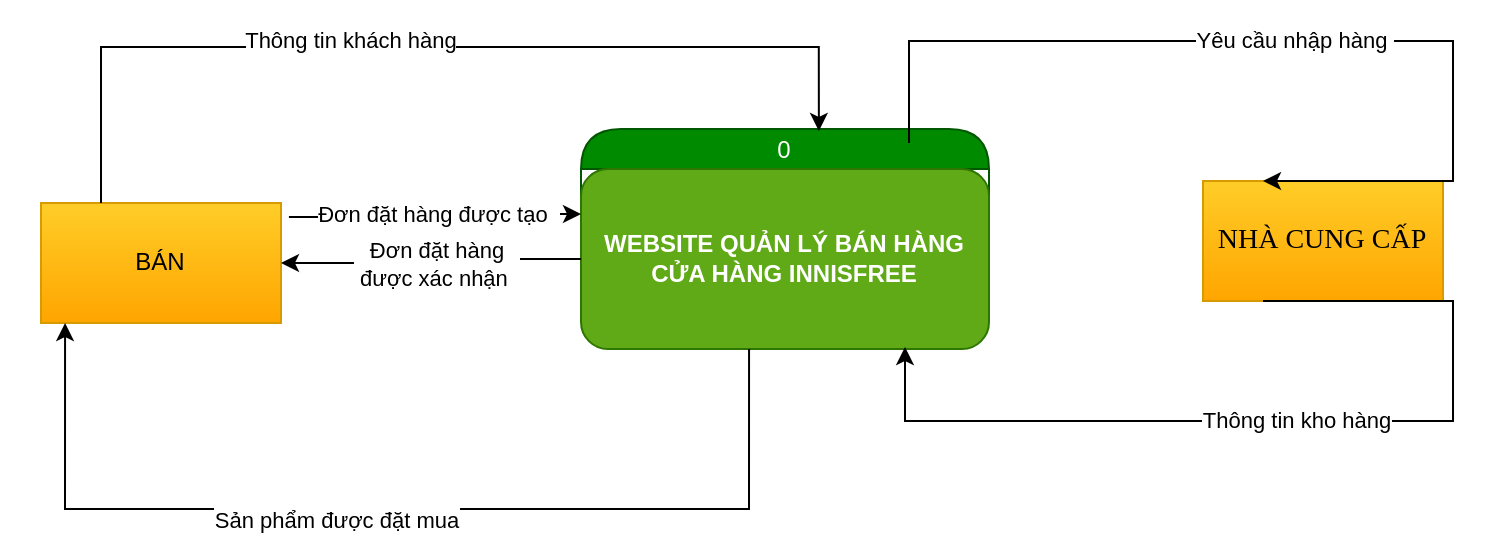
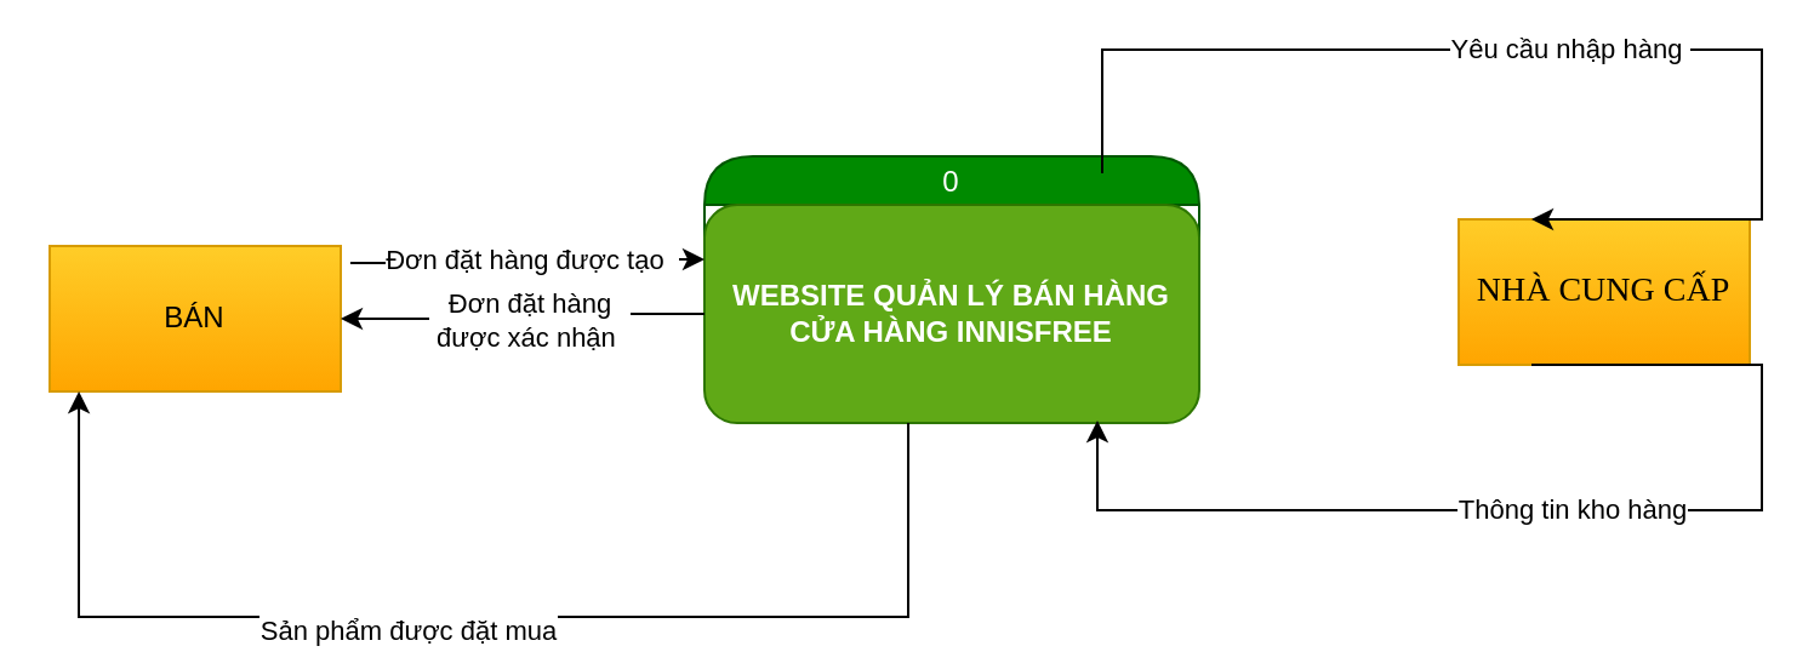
  <mxCell id="0" />
  <mxCell id="1" parent="0" />
  <mxCell id="2" value="0" style="swimlane;fontStyle=0;childLayout=stackLayout;horizontal=1;startSize=20;fillColor=#008a00;horizontalStack=0;resizeParent=1;resizeParentMax=0;resizeLast=0;collapsible=0;marginBottom=0;swimlaneFillColor=#ffffff;rounded=1;rotation=0;arcSize=41;strokeColor=#005700;fontColor=#ffffff;swimlaneLine=1;shadow=0;glass=0;" vertex="1" parent="1"><mxGeometry x="290" y="64" width="204" height="110" as="geometry" /></mxCell>
  <mxCell id="3" value="&lt;b&gt;WEBSITE QUẢN LÝ BÁN HÀNG CỬA HÀNG INNISFREE&lt;/b&gt;" style="text;html=1;strokeColor=#2D7600;fillColor=#60a917;align=center;verticalAlign=middle;whiteSpace=wrap;rounded=1;fontColor=#ffffff;" vertex="1" parent="2"><mxGeometry y="20" width="204" height="90" as="geometry" /></mxCell>
  <mxCell id="4" style="edgeStyle=orthogonalEdgeStyle;rounded=0;orthogonalLoop=1;jettySize=auto;html=1;entryX=0;entryY=0.25;entryDx=0;entryDy=0;exitX=1.033;exitY=0.117;exitDx=0;exitDy=0;exitPerimeter=0;" edge="1" parent="1" source="6" target="3"><mxGeometry relative="1" as="geometry" /></mxCell>
  <mxCell id="5" value="Đơn đặt hàng được tạo&amp;nbsp;&amp;nbsp;" style="edgeLabel;html=1;align=center;verticalAlign=middle;resizable=0;points=[];" connectable="0" vertex="1" parent="4"><mxGeometry x="-0.168" relative="1" as="geometry"><mxPoint x="14" y="-2" as="offset" /></mxGeometry></mxCell>
  <mxCell id="6" value="BÁN" style="rounded=0;whiteSpace=wrap;html=1;fillColor=#ffcd28;strokeColor=#d79b00;gradientColor=#ffa500;" vertex="1" parent="1"><mxGeometry x="20" y="101" width="120" height="60" as="geometry" /></mxCell>
  <mxCell id="7" style="edgeStyle=orthogonalEdgeStyle;rounded=0;orthogonalLoop=1;jettySize=auto;html=1;exitX=0;exitY=0.5;exitDx=0;exitDy=0;entryX=1;entryY=0.5;entryDx=0;entryDy=0;" edge="1" parent="1" source="3" target="6"><mxGeometry relative="1" as="geometry" /></mxCell>
  <mxCell id="8" value="Đơn đặt hàng&lt;br&gt;&amp;nbsp;được xác nhận&amp;nbsp;&amp;nbsp;" style="edgeLabel;html=1;align=center;verticalAlign=middle;resizable=0;points=[];" connectable="0" vertex="1" parent="7"><mxGeometry x="0.053" relative="1" as="geometry"><mxPoint x="5" as="offset" /></mxGeometry></mxCell>
- <mxCell id="9" style="edgeStyle=orthogonalEdgeStyle;rounded=0;orthogonalLoop=1;jettySize=auto;html=1;exitX=0.25;exitY=0;exitDx=0;exitDy=0;entryX=0.583;entryY=0.009;entryDx=0;entryDy=0;entryPerimeter=0;" edge="1" parent="1" source="6" target="2"><mxGeometry relative="1" as="geometry"><Array as="points"><mxPoint x="50" y="23" /><mxPoint x="409" y="23" /></Array></mxGeometry></mxCell>
- <mxCell id="10" value="Thông tin khách hàng" style="edgeLabel;html=1;align=center;verticalAlign=middle;resizable=0;points=[];" connectable="0" vertex="1" parent="9"><mxGeometry x="-0.156" y="4" relative="1" as="geometry"><mxPoint as="offset" /></mxGeometry></mxCell>
  <mxCell id="11" style="edgeStyle=orthogonalEdgeStyle;rounded=0;orthogonalLoop=1;jettySize=auto;html=1;exitX=0.5;exitY=1;exitDx=0;exitDy=0;entryX=0.25;entryY=1;entryDx=0;entryDy=0;" edge="1" parent="1"><mxGeometry relative="1" as="geometry"><mxPoint x="374.03" y="174" as="sourcePoint" /><mxPoint x="32.03" y="161" as="targetPoint" /><Array as="points"><mxPoint x="374.03" y="254" /><mxPoint x="32.03" y="254" /></Array></mxGeometry></mxCell>
  <mxCell id="12" value="Sản phẩm được đặt mua" style="edgeLabel;html=1;align=center;verticalAlign=middle;resizable=0;points=[];" connectable="0" vertex="1" parent="11"><mxGeometry x="0.233" y="-2" relative="1" as="geometry"><mxPoint x="30" y="7" as="offset" /></mxGeometry></mxCell>
  <mxCell id="13" value="NHÀ CUNG CẤP" style="rounded=0;whiteSpace=wrap;html=1;fontFamily=Times New Roman;fontSize=14;fillColor=#ffcd28;gradientColor=#ffa500;strokeColor=#d79b00;" vertex="1" parent="1"><mxGeometry x="601" y="90" width="120" height="60" as="geometry" /></mxCell>
  <mxCell id="14" value="Yêu cầu nhập hàng&amp;nbsp;" style="endArrow=classic;html=1;rounded=0;entryX=0.25;entryY=0;entryDx=0;entryDy=0;exitX=0.767;exitY=0.092;exitDx=0;exitDy=0;exitPerimeter=0;edgeStyle=orthogonalEdgeStyle;" edge="1" parent="1" target="13"><mxGeometry width="50" height="50" relative="1" as="geometry"><mxPoint x="454" y="71" as="sourcePoint" /><mxPoint x="732" y="-30" as="targetPoint" /><Array as="points"><mxPoint x="454" y="20" /><mxPoint x="726" y="20" /></Array></mxGeometry></mxCell>
  <mxCell id="15" value="Thông tin kho hàng" style="endArrow=classic;html=1;rounded=0;entryX=0.757;entryY=0.942;entryDx=0;entryDy=0;exitX=0.25;exitY=1;exitDx=0;exitDy=0;entryPerimeter=0;edgeStyle=orthogonalEdgeStyle;" edge="1" parent="1" source="13"><mxGeometry width="50" height="50" relative="1" as="geometry"><mxPoint x="746" y="121" as="sourcePoint" /><mxPoint x="452" y="173" as="targetPoint" /><Array as="points"><mxPoint x="726" y="210" /><mxPoint x="452" y="210" /></Array></mxGeometry></mxCell>
